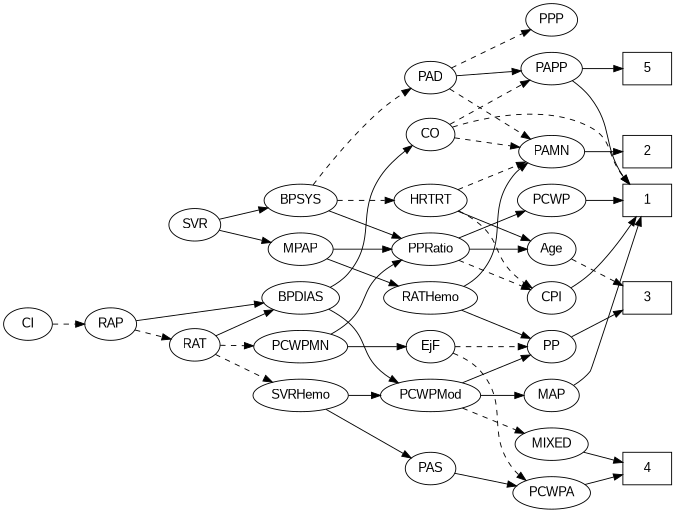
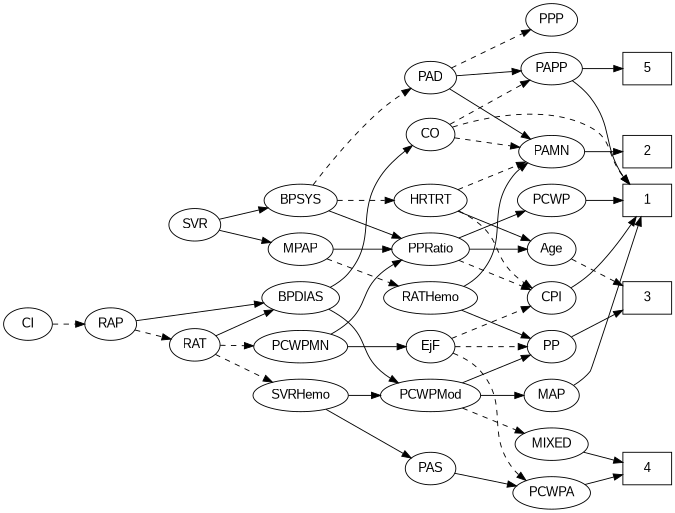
  strict digraph {
    fontname="Liberation Sans"
    rankdir=LR
    node [fontname="Liberation Sans"]
    edge [fontname="Liberation Sans" style=solid]
    1 [height=0.5 shape=box width=0.75]
    2 [height=0.5 shape=box width=0.75]
    3 [height=0.5 shape=box width=0.75]
    4 [height=0.5 shape=box width=0.75]
    5 [height=0.5 shape=box width=0.75]
    Age [height=0.5 width=0.75]
    EjF [height=0.5 width=0.75]
    CPI [height=0.5 width=0.75]
    PCWPA [height=0.5 width=1.1555]
    PP [height=0.5 width=0.75]
    RAP [height=0.5 width=0.77632]
    RAT [height=0.5 width=0.75827]
    BPDIAS [height=0.5 width=1.1735]
    PCWPMN [height=0.5 width=1.3902]
    SVRHemo [height=0.5 width=1.3902]
    SVR [height=0.5 width=0.77632]
    MPAP [height=0.5 width=0.97491]
    BPSYS [height=0.5 width=1.0471]
    PPRatio [height=0.5 width=1.1013]
    PAS [height=0.5 width=0.75]
    PCWPMod [height=0.5 width=1.4443]
    CO [height=0.5 width=0.75]
    RATHemo [height=0.5 width=1.3721]
    PAD [height=0.5 width=0.79437]
    HRTRT [height=0.5 width=1.1013]
    MIXED [height=0.5 width=1.1193]
    PAMN [height=0.5 width=1.011]
    PCWP [height=0.5 width=0.97491]
    MAP [height=0.5 width=0.84854]
    PPP [height=0.5 width=0.75]
    PAPP [height=0.5 width=0.88464]
    CI [height=0.5 width=0.75]
    Age -> 3 [style=dashed]
+   EjF -> CPI [style=dashed]
    EjF -> PCWPA [style=dashed]
    EjF -> PP [style=dashed]
    CPI -> 1
    PCWPA -> 4
    PP -> 3
    RAP -> RAT [style=dashed]
    RAP -> BPDIAS
    RAT -> BPDIAS
    RAT -> PCWPMN [style=dashed]
    RAT -> SVRHemo [style=dashed]
    BPDIAS -> PCWPMod
    BPDIAS -> CO
    PCWPMN -> EjF
    PCWPMN -> PPRatio
    SVRHemo -> PAS
    SVRHemo -> PCWPMod
    SVR -> MPAP
    SVR -> BPSYS
    MPAP -> PPRatio
-   MPAP -> RATHemo
+   MPAP -> RATHemo [style=dashed]
    BPSYS -> PPRatio
    BPSYS -> PAD [style=dashed]
    BPSYS -> HRTRT [style=dashed]
    PPRatio -> Age
    PPRatio -> CPI [style=dashed]
    PPRatio -> PCWP
    PAS -> PCWPA
    PCWPMod -> PP
    PCWPMod -> MIXED [style=dashed]
    PCWPMod -> MAP
    CO -> 1 [style=dashed]
    CO -> PAMN [style=dashed]
    CO -> PAPP [style=dashed]
    RATHemo -> PP
    RATHemo -> PAMN
-   PAD -> PAMN [style=dashed]
+   PAD -> PAMN
    PAD -> PPP [style=dashed]
    PAD -> PAPP
    HRTRT -> Age
    HRTRT -> CPI [style=dashed]
    HRTRT -> PAMN [style=dashed]
    MIXED -> 4
    PAMN -> 2
    PCWP -> 1
    MAP -> 1
    PAPP -> 1
    PAPP -> 5
    CI -> RAP [style=dashed]
  }
